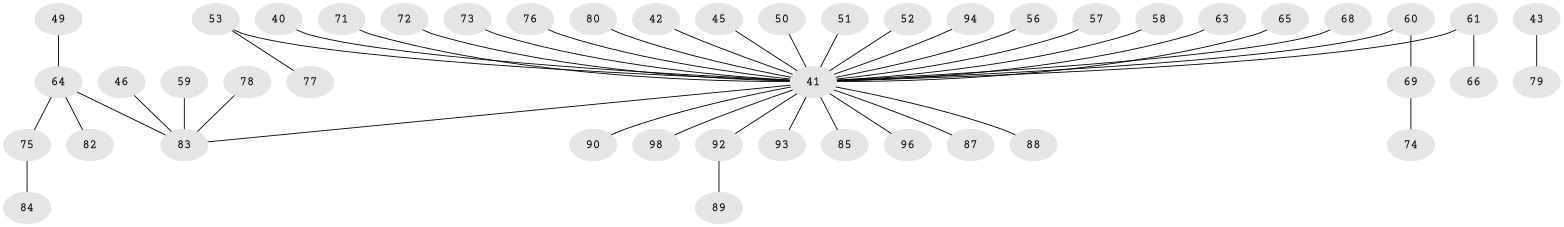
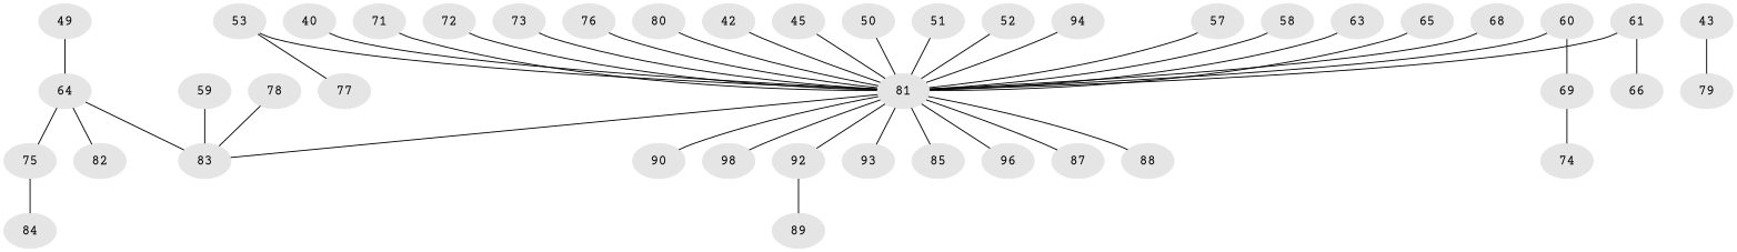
  graph {
    fontname="Courier Prime"
    node [color=gray90 fontname="Courier Prime" style=filled]
    edge [fontname="Courier Prime"]
-   81 [super="+55+38+48+62+19+20+23+39+41+40" label=41]
+   81 [super="+55+38+48+62+19+20+23+39+41+40"]
    83 [super="+10+4+67"]
    85
    n4 [label=96]
    87
    88
    90
    n8 [label=98]
    92
    93
    42
    43
    79
    45
-   46
    64 [super="+24"]
    75
    82
    49
    50
    51
    52
    53
    77
    n25 [label=94]
-   56
    57
    58
    59
    60
    69
    74
    61
    66
    63
    84
    65
    68
    n39 [label=40]
    71
    72
    73
    76
    78
    80
    89
    81 -- 83
    81 -- 85
    81 -- n4
    81 -- 87
    81 -- 88
    81 -- 90
    81 -- n8
    81 -- 92
    81 -- 93
    92 -- 89
    42 -- 81
    43 -- 79
    45 -- 81
-   46 -- 83
    64 -- 83
    64 -- 75
    64 -- 82
    75 -- 84
    49 -- 64
    50 -- 81
    51 -- 81
    52 -- 81
    53 -- 81
    53 -- 77
    n25 -- 81
-   56 -- 81
    57 -- 81
    58 -- 81
    59 -- 83
    60 -- 81
    60 -- 69
    69 -- 74
    61 -- 81
    61 -- 66
    63 -- 81
    65 -- 81
    68 -- 81
    n39 -- 81
    71 -- 81
    72 -- 81
    73 -- 81
    76 -- 81
    78 -- 83
    80 -- 81
  }
